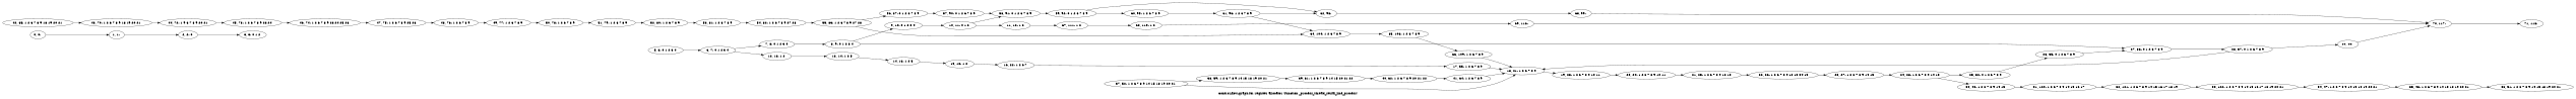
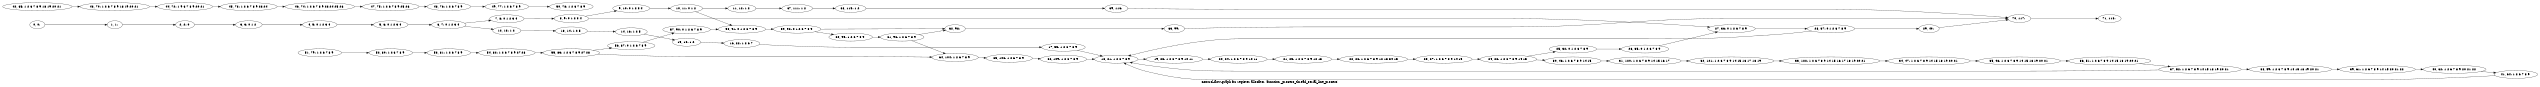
  digraph {
    label="Control-flow-graph for register allocator (function _process_thread_serial_line_process)"
    rankdir=LR
    n1 [label="0, 0: "]
    n2 [label="1, 1: "]
    n3 [label="2, 2: 0 "]
    n4 [label="3, 3: 0 1 2 "]
+   n5 [label="4, 5: 0 1 2 3 4 "]
    n6 [label="5, 6: 0 1 2 3 4 "]
    n7 [label="6, 7: 0 1 2 3 4 "]
    n8 [label="7, 8: 0 1 2 3 4 "]
    n9 [label="12, 13: 1 2 "]
    n10 [label="8, 9: 0 1 2 3 4 "]
    n11 [label="13, 14: 1 2 5 "]
    n12 [label="9, 10: 0 1 2 3 4 "]
    n13 [label="27, 36: 0 1 2 6 7 8 9 "]
    n14 [label="10, 11: 0 1 2 "]
    n15 [label="28, 37: 0 1 2 6 7 8 9 "]
    n16 [label="11, 12: 1 2 "]
    n17 [label="58, 91: 0 1 2 6 7 8 9 "]
    n18 [label="67, 111: 1 2 "]
    n19 [label="59, 92: 0 1 2 6 7 8 9 "]
    n20 [label="68, 115: 1 2 "]
    n21 [label="14, 16: 1 2 5 "]
    n22 [label="15, 18: 1 2 "]
    n23 [label="16, 22: 1 2 6 7 "]
    n24 [label="17, 55: 1 2 6 7 8 9 "]
    n25 [label="18, 21: 1 2 6 7 8 9 "]
    n26 [label="19, 23: 1 2 6 7 8 9 10 11 "]
    n27 [label="20, 24: 1 2 6 7 8 9 10 11 "]
    n28 [label="21, 25: 1 2 6 7 8 9 12 13 "]
    n29 [label="22, 26: 1 2 6 7 8 9 12 13 34 15"]
    n30 [label="23, 27: 1 2 6 7 8 9 14 15 "]
    n31 [label="24, 28: 1 2 6 7 8 9 14 15 "]
    n32 [label="25, 32: 0 1 2 6 7 8 9 "]
    n33 [label="30, 46: 1 2 6 7 8 9 14 15 "]
    n34 [label="26, 35: 0 1 2 6 7 8 9 "]
    n35 [label="31, 120: 1 2 6 7 8 9 14 15 16 17 "]
    n36 [label="29, 40: "]
    n37 [label="70, 117: "]
    n38 [label="71, 118: "]
    n39 [label="32, 121: 1 2 6 7 8 9 14 15 16 17 18 19 "]
    n40 [label="33, 122: 1 2 6 7 8 9 14 15 16 17 18 19 20 21 "]
    n41 [label="34, 47: 1 2 6 7 8 9 14 15 18 19 20 21 "]
    n42 [label="35, 48: 1 2 6 7 8 9 14 15 18 19 20 21 "]
    n43 [label="36, 51: 1 2 6 7 8 9 14 15 18 19 20 21 "]
    n44 [label="37, 52: 1 2 6 7 8 9 14 15 18 19 20 21 "]
    n45 [label="42, 65: 1 2 6 7 8 9 18 19 20 21 "]
    n46 [label="43, 70: 1 2 6 7 8 9 18 19 20 21 "]
    n47 [label="38, 59: 1 2 6 7 8 9 14 15 18 19 20 21 "]
    n48 [label="39, 61: 1 2 6 7 8 9 14 15 20 21 22 "]
    n49 [label="40, 62: 1 2 6 7 8 9 20 21 22 "]
    n50 [label="41, 64: 1 2 6 7 8 9 "]
    n51 [label="44, 72: 1 9 6 7 8 9 20 21"]
    n52 [label="45, 73: 1 2 6 7 8 9 23 24 "]
    n53 [label="46, 74: 1 2 6 7 8 9 23 24 25 26 "]
    n54 [label="47, 75: 1 2 6 7 8 9 25 26 "]
    n55 [label="48, 76: 1 2 6 7 8 9 "]
    n56 [label="49, 77: 1 2 6 7 8 9 "]
    n57 [label="50, 78: 1 2 6 7 8 9 "]
    n58 [label="51, 79: 1 2 6 7 8 9 "]
    n59 [label="52, 80: 1 2 6 7 8 9 "]
    n60 [label="53, 81: 1 2 6 7 8 9 "]
    n61 [label="54, 82: 1 2 6 7 8 9 27 28 "]
    n62 [label="55, 83: 1 2 6 7 8 9 27 28 "]
    n63 [label="56, 87: 0 1 2 6 7 8 9 "]
    n64 [label="64, 104: 1 2 6 7 8 9 "]
    n65 [label="57, 90: 0 1 2 6 7 8 9 "]
    n66 [label="65, 106: 1 2 6 7 8 9 "]
    n67 [label="60, 95: 1 2 6 7 8 9 "]
    n68 [label="62, 98: "]
    n69 [label="61, 96: 1 2 6 7 8 9 "]
    n70 [label="63, 99: "]
    n71 [label="66, 109: 1 2 6 7 8 9 "]
    n72 [label="69, 116: "]
    n1 -> n2
    n2 -> n3
    n3 -> n4
+   n4 -> n5
+   n5 -> n6
    n6 -> n7
    n7 -> n8
    n7 -> n9
    n8 -> n10
    n9 -> n11
    n10 -> n12
    n10 -> n13
    n11 -> n21
    n12 -> n14
    n13 -> n15
    n14 -> n16
    n14 -> n17
    n15 -> n25
    n15 -> n36
    n16 -> n18
    n17 -> n19
    n18 -> n20
    n19 -> n67
    n19 -> n68
    n20 -> n72
    n21 -> n22
    n22 -> n23
    n23 -> n24
    n24 -> n25
    n25 -> n26
    n26 -> n27
    n27 -> n28
    n28 -> n29
    n29 -> n30
    n30 -> n31
    n31 -> n32
    n31 -> n33
    n32 -> n34
    n33 -> n35
    n34 -> n13
    n35 -> n39
    n36 -> n37
    n37 -> n38
    n39 -> n40
    n40 -> n41
    n41 -> n42
    n42 -> n43
+   n43 -> n44
    n44 -> n25
    n44 -> n47
    n45 -> n46
    n46 -> n51
    n47 -> n48
    n48 -> n49
    n49 -> n50
    n50 -> n25
    n51 -> n52
    n52 -> n53
    n53 -> n54
    n54 -> n55
    n55 -> n56
    n56 -> n57
-   n57 -> n58
    n58 -> n59
    n59 -> n60
    n60 -> n61
    n61 -> n62
    n62 -> n63
    n62 -> n64
    n63 -> n65
    n64 -> n66
    n65 -> n17
    n66 -> n71
    n67 -> n69
    n68 -> n70
    n69 -> n64
    n69 -> n68
    n70 -> n37
    n71 -> n25
    n72 -> n37
  }
